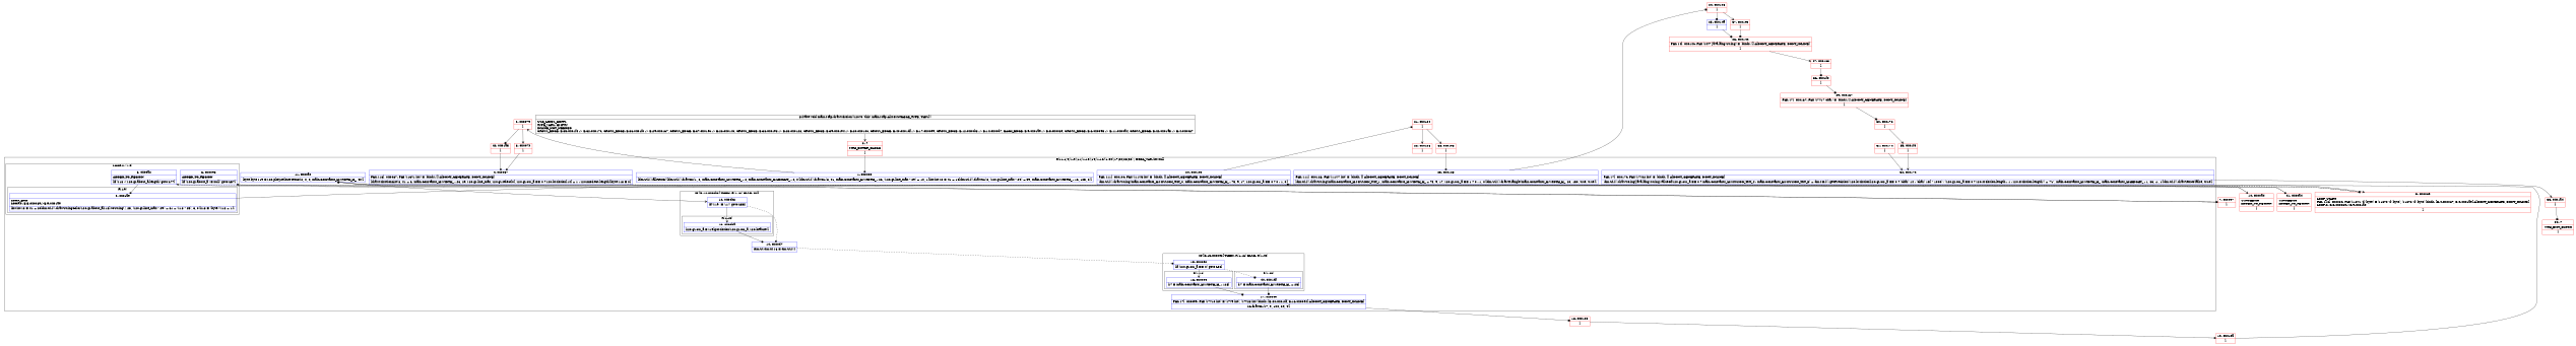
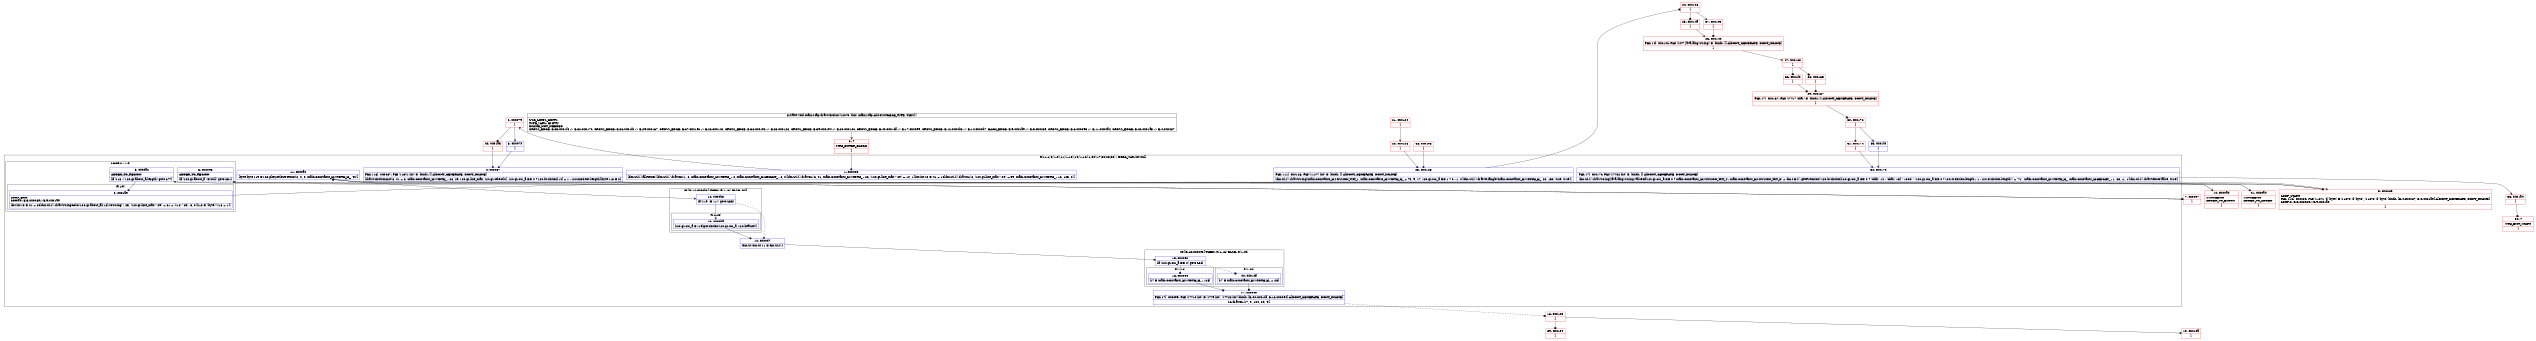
  digraph {
    node [color=red shape=record]
    edge [arrowhead=box]
    n1 [color=blue label="{9\:\ 0x01ae|LOOP_END\lLOOP:0: B:5:0x008e\-\>B:9:0x01ae\l|lint int r3 = 41 + 20ldm.Ui.i().drawStringColor(r20.gr.about_a[r18].toString(), 25, (r20.gr.line_max * 29) + 61 + (r18 * 25), 3, 0)lr18 = (byte) (r18 + 1)l}"]
-   n2 [color=blue label="{6\:\ 0x0095|ADDED_TO_REGION\l|lif (r20.gr.about_a != null) goto L57l}"]
+   n2 [color=blue label="{6\:\ 0x0095|ADDED_TO_REGION\l|lif (r20.gr.about_a != null) goto L51l}"]
    n3 [color=blue label="{8\:\ 0x00a2|ADDED_TO_REGION\l|lif (r18 \< r20.gr.about_a.length) goto L77l}"]
    n4 [color=blue label="{13\:\ 0x00ba|lr20.gr.cur_a = r19lgoMission(r20.gr.cur_a, r20.bPause)l}"]
    n5 [color=blue label="{12\:\ 0x00b8|lif (r19 != (\-1)) goto L55l}"]
    n6 [color=blue label="{16\:\ 0x00e4|lr7 = main.Constants_H.WIDTH_H_ \- 125l}"]
    n7 [color=blue label="{40\:\ 0x01df|lr7 = main.Constants_H.WIDTH_H_ + 25l}"]
    n8 [color=blue label="{15\:\ 0x00e2|lif (r20.gr.cur_a == 0) goto L58l}"]
    n9 [color=blue label="{1\:\ 0x0000|ldm.Ui.i().fillRectB()ldm.Ui.i().drawK2(1, 6, main.Constants_H.WIDTH_ \- 2, main.Constants_H.HEIGHT_ \- 6, 0)ldm.Ui.i().drawK1(8, 41, main.Constants_H.WIDTH_ \- 26, (r20.gr.line_max * 29) + 10, 1)lint int r3 = 41 + 18ldm.Ui.i().drawK1(8, (r20.gr.line_max * 29) + 59, main.Constants_H.WIDTH_ \- 16, 125, 2)l}"]
    n10 [color=blue label="{4\:\ 0x0087|PHI: r13l  0x0087: PHI (r13v1 int) =  binds: [] A[DONT_GENERATE, DONT_INLINE]\l|ldrawMisstionList(8, 41 + 6, main.Constants_H.WIDTH_ \- 26, 29, r20.gr.line_max, r20.gr.select[0], r20.gr.cur_a == 0 ? r20.bMission[14] + 1 : r20.mDirect.length)lbyte r18 = 0l}"]
    n11 [color=blue label="{11\:\ 0x00a4|lbyte byte r19 = r20.pkey.selectMenuX(2, 0, 0, main.Constants_H.WIDTH_H_, 40)l}"]
-   n12 [color=blue label="{14\:\ 0x00d7|ldm.Ui dm.Ui r6 = dm.Ui.i()l}"]
+   n12 [color=blue label="{14\:\ 0x00d7|ldm.Ui dm.Ui r1 = dm.Ui.i()l}"]
    n13 [color=blue label="{17\:\ 0x00e9|PHI: r7l  0x00e9: PHI (r7v10 int) = (r7v9 int), (r7v28 int) binds: [B:40:0x01df, B:16:0x00e4] A[DONT_GENERATE, DONT_INLINE]\l|lr6.drawK1(r7, 9, 100, 29, 4)l}"]
-   n14 [color=blue label="{20\:\ 0x010c|PHI: r11l  0x010c: PHI (r11v5 int) =  binds: [] A[DONT_GENERATE, DONT_INLINE]\l|ldm.Ui.i().drawString(main.Constants_H.MISSION_TXT_0, main.Constants_H.WIDTH_H_ \- 75, 9, 17, r20.gr.cur_a == 0 ? 0 : 1, 0)l}"]
    n15 [color=blue label="{23\:\ 0x0128|PHI: r11l  0x0128: PHI (r11v7 int) =  binds: [] A[DONT_GENERATE, DONT_INLINE]\l|ldm.Ui.i().drawString(main.Constants_H.MISSION_TXT_1, main.Constants_H.WIDTH_H_ + 75, 9, 17, r20.gr.cur_a == 1 ? 0 : 1, 0)ldm.Ui.i().drawTriangle(main.Constants_H.WIDTH_H_, 20, 150, true, true)l}"]
    n16 [color=blue label="{32\:\ 0x017c|PHI: r7l  0x017c: PHI (r7v22 int) =  binds: [] A[DONT_GENERATE, DONT_INLINE]\l|ldm.Ui.i().drawString(java.lang.String.valueOf(r20.gr.cur_a == 0 ? main.Constants_H.MISSION_TXT_4 : main.Constants_H.MISSION_TXT_5) + dm.Ms.i().getPrecision((r20.bMission[r20.gr.cur_a == 0 ? (char) 14 : (char) 15] * 1000) \/ (r20.gr.cur_a == 0 ? r20.sMission.length \- 1 : r20.sMission.length)) + \"%\", main.Constants_H.WIDTH_H_, main.Constants_H.HEIGHT_ \- 1, 33, \-1, 1)ldm.Ui.i().drawYesNo(false, true)l}"]
    n17 [label="{5\:\ 0x008e|LOOP_START\lPHI: r18l  0x008e: PHI (r18v1 'd' byte) = (r18v0 'd' byte), (r18v2 'd' byte) binds: [B:4:0x0087, B:9:0x01ae] A[DONT_GENERATE, DONT_INLINE]\lLOOP:0: B:5:0x008e\-\>B:9:0x01ae\l|l}"]
    n18 [label="{7\:\ 0x0097|l}"]
-   n19 [label="{41\:\ 0x00a4|SYNTHETIC\lADDED_TO_REGION\l|l}"]
-   n20 [label="{10\:\ 0x00a4|SYNTHETIC\lADDED_TO_REGION\l|l}"]
+   n19 [label="{41\:\ 0x00a4|SYNTHETIC\lADDED_TO_ADDED\l|l}"]
+   n20 [label="{10\:\ 0x00a4|SYNTHETIC\lADDED_TO_BLOCK\l|l}"]
    n21 [label="{2\:\ 0x0079|l}"]
    n22 [label="{18\:\ 0x0108|l}"]
    n23 [label="{21\:\ 0x0124|l}"]
    n24 [label="{24\:\ 0x0148|l}"]
    n25 [label="{33\:\ 0x01a4|l}"]
-   n26 [label="{3\:\ 0x007b|l}"]
+   n26 [color=blue label="{3\:\ 0x007b|l}"]
    n27 [label="{42\:\ 0x01a5|l}"]
    n28 [label="{19\:\ 0x010a|l}"]
+   n29 [label="{39\:\ 0x01e4|l}"]
    n30 [label="{22\:\ 0x0126|l}"]
    n31 [label="{38\:\ 0x01e8|l}"]
-   n32 [color=blue label="{25\:\ 0x014a|l}"]
+   n32 [label="{25\:\ 0x014a|l}"]
    n33 [label="{37\:\ 0x01ec|l}"]
-   n34 [label="{34\:\ ?|MTH_EXIT_BLOCK\l|l}"]
+   n34 [label="{34\:\ ?|MTH_EXIT_START\l|l}"]
    n35 [label="{0\:\ ?|MTH_ENTER_BLOCK\l|l}"]
    n36 [label="{26\:\ 0x014c|PHI: r4l  0x014c: PHI (r4v7 java.lang.String) =  binds: [] A[DONT_GENERATE, DONT_INLINE]\l|l}"]
    n37 [label="{27\:\ 0x0163|l}"]
+   n38 [label="{28\:\ 0x0165|l}"]
    n39 [label="{36\:\ 0x01f0|l}"]
    n40 [label="{29\:\ 0x0167|PHI: r7l  0x0167: PHI (r7v17 char) =  binds: [] A[DONT_GENERATE, DONT_INLINE]\l|l}"]
    n41 [label="{30\:\ 0x0172|l}"]
    n42 [label="{31\:\ 0x0174|l}"]
-   n43 [label="{35\:\ 0x01f4|l}"]
+   n43 [color=blue label="{35\:\ 0x01f4|l}"]
    n44 [label="{private void main.Map.drawMission((r20v0 'this' main.Map A[IMMUTABLE_TYPE, THIS]))  | USE_LINES_HINTS\lTYPE_VARS: EMPTY\lINLINE_NOT_NEEDED\lCROSS_EDGE: B:35:0x01f4 \-\> B:32:0x017c, CROSS_EDGE: B:36:0x01f0 \-\> B:29:0x0167, CROSS_EDGE: B:37:0x01ec \-\> B:26:0x014c, CROSS_EDGE: B:38:0x01e8 \-\> B:23:0x0128, CROSS_EDGE: B:39:0x01e4 \-\> B:20:0x010c, CROSS_EDGE: B:40:0x01df \-\> B:17:0x00e9, CROSS_EDGE: B:12:0x00b8 \-\> B:14:0x00d7, BACK_EDGE: B:9:0x01ae \-\> B:5:0x008e, CROSS_EDGE: B:6:0x0095 \-\> B:11:0x00a4, CROSS_EDGE: B:42:0x01a5 \-\> B:4:0x0087\l}" color=""]
    subgraph cluster_1 {
      label="R(11:1|4|(1:9)|11|(1:13)|14|(1:16)(1:40)|17|20|23|32) | DECL_VAR: int null\l"
      n9
      n10
      n11
      n12
      n13
-     n14
      n15
      n16
      subgraph cluster_2 {
        label="LOOP:0: (1:9)"
        n2
        n3
        subgraph cluster_3 {
          label="R(1:9)"
          n1
        }
      }
      subgraph cluster_4 {
        label="IF [B:12:0x00b8] THEN: R(1:13) ELSE: null"
        n5
        subgraph cluster_5 {
          label="R(1:13)"
          n4
        }
      }
      subgraph cluster_6 {
        label="IF [B:15:0x00e2] THEN: R(1:16) ELSE: R(1:40)"
        n8
        subgraph cluster_7 {
          label="R(1:16)"
          n6
        }
        subgraph cluster_8 {
          label="R(1:40)"
          n7
        }
      }
    }
    n1 -> n17 [arrowhead=vee]
    n2 -> n18
    n2 -> n19 [arrowhead=dot style=dashed]
    n3 -> n1 [arrowhead=dot]
    n3 -> n20 [arrowhead=vee style=dashed]
    n4 -> n12 [arrowhead=dot]
    n5 -> n4 [arrowhead=vee]
    n5 -> n12 [arrowhead=dot style=dashed]
    n6 -> n13
    n7 -> n13
-   n8 -> n6 [arrowhead=vee]
+   n8 -> n6
    n8 -> n7 [style=dashed]
    n9 -> n21 [arrowhead=vee]
-   n10 -> n17 [style=dashed]
+   n10 -> n17
    n11 -> n5 [arrowhead=vee]
-   n12 -> n8 [arrowhead=dot style=dashed]
-   n13 -> n22
-   n14 -> n23 [arrowhead=dot]
+   n12 -> n8 [arrowhead=dot]
+   n13 -> n22 [style=dashed]
    n15 -> n24
    n16 -> n25 [arrowhead=vee]
    n17 -> n2 [arrowhead=dot]
    n18 -> n3 [arrowhead=vee]
    n19 -> n11
    n20 -> n11 [arrowhead=dot]
    n21 -> n26 [arrowhead=vee]
    n21 -> n27
    n22 -> n28 [arrowhead=dot]
+   n22 -> n29
    n23 -> n30 [arrowhead=vee]
-   n23 -> n31 [arrowhead=vee]
    n24 -> n32
    n24 -> n33 [arrowhead=vee]
    n25 -> n34
    n26 -> n10 [arrowhead=dot]
    n27 -> n10 [arrowhead=dot]
-   n28 -> n14
+   n30 -> n15 [arrowhead=dot]
    n31 -> n15 [arrowhead=dot]
-   n32 -> n36
+   n32 -> n36 [arrowhead=vee]
    n33 -> n36
    n35 -> n9 [arrowhead=dot]
    n36 -> n37 [arrowhead=vee]
+   n37 -> n38
    n37 -> n39
+   n38 -> n40
    n39 -> n40
    n40 -> n41
+   n41 -> n42 [arrowhead=dot]
    n41 -> n43 [arrowhead=vee]
    n42 -> n16 [arrowhead=vee]
    n43 -> n16 [arrowhead=vee]
    n44 -> n35 [arrowhead=vee]
  }
